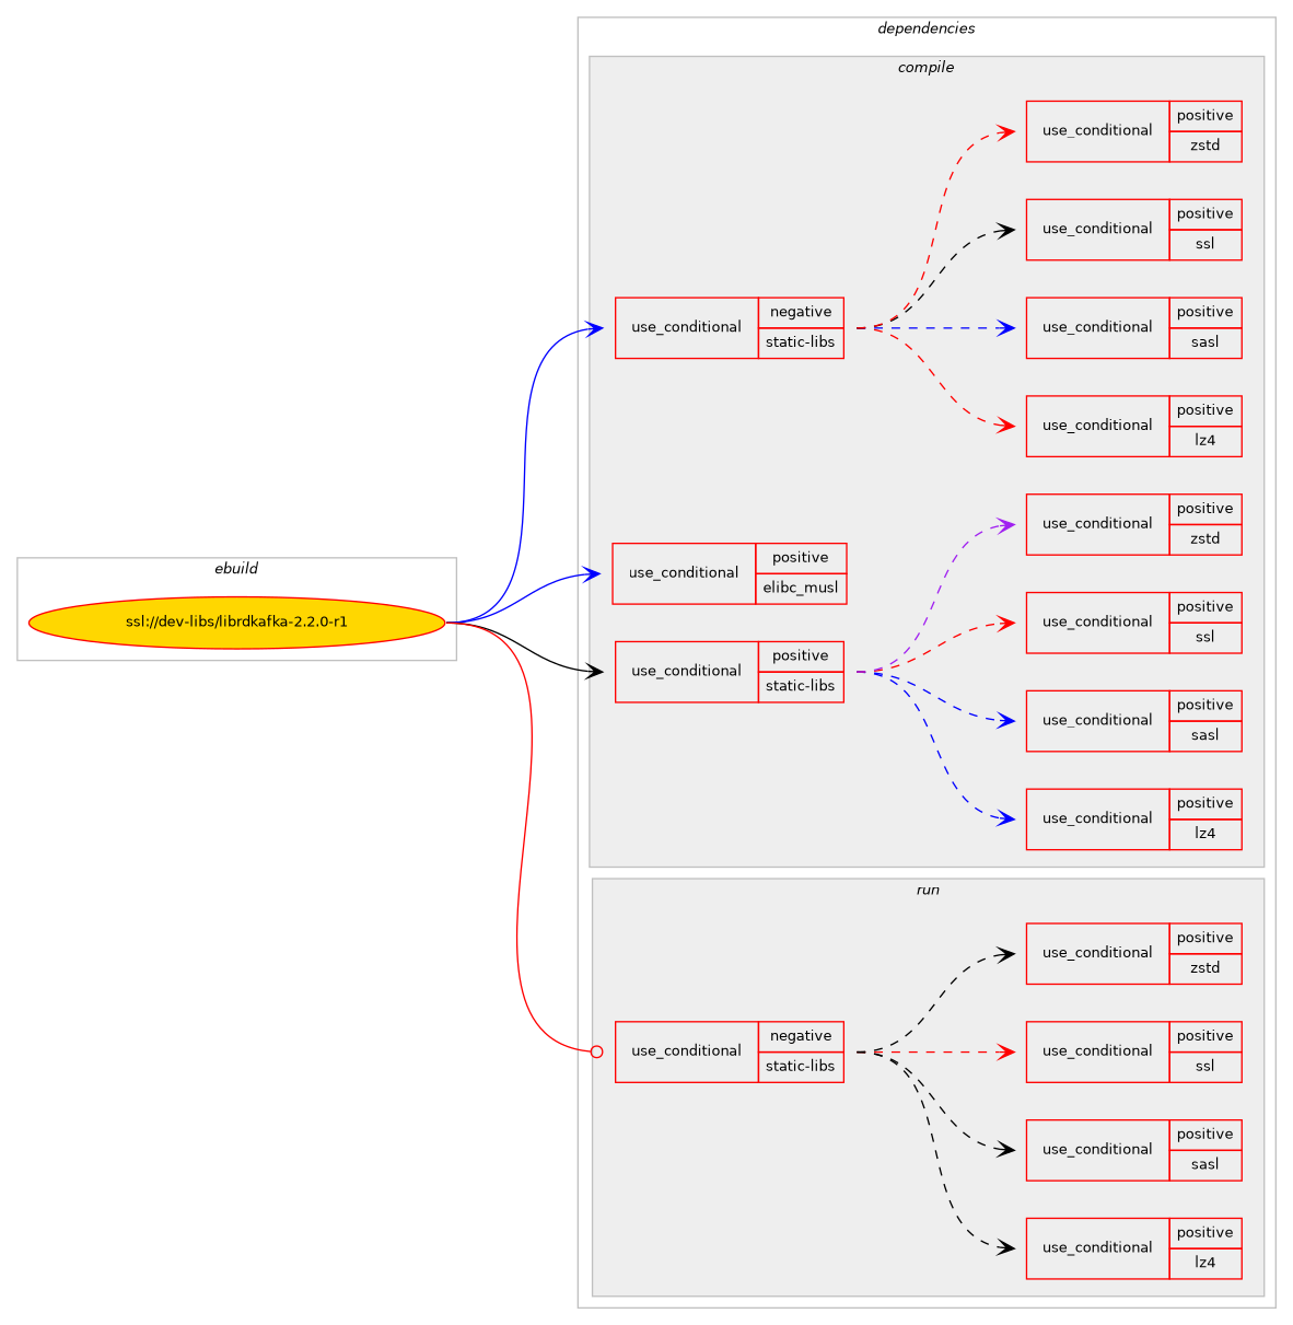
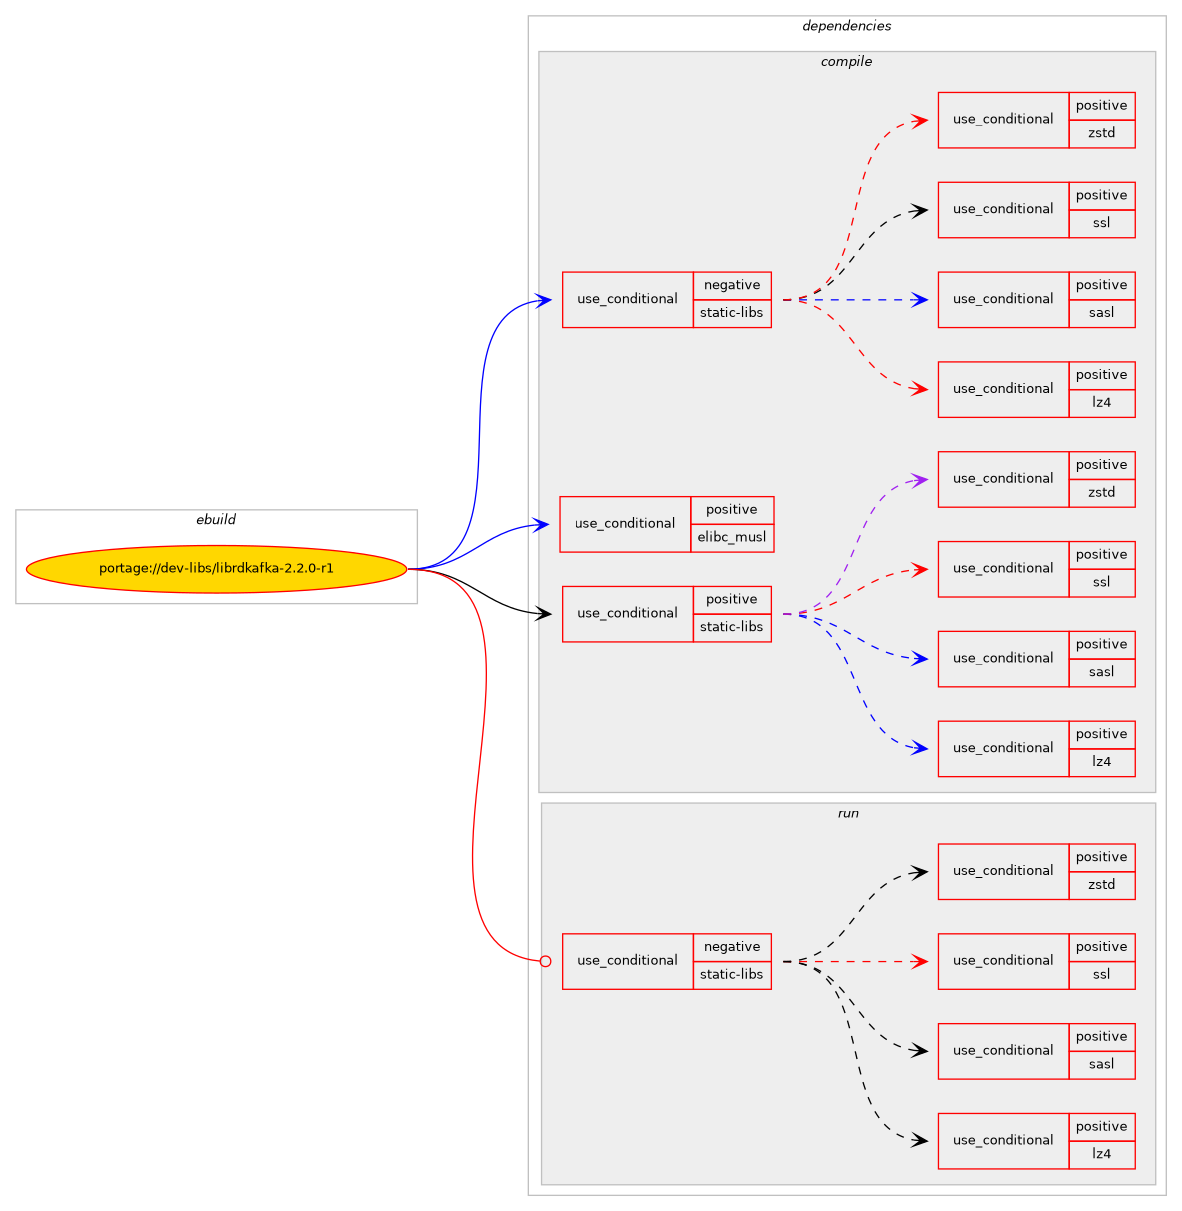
  digraph {
    compound=true
    concentrate=true
    fontname=Helvetica
    fontsize=10
    newrank=true
    rankdir=LR
    ranksep=1.5
    node [color=red fontname=Helvetica fontsize=10 shape=none]
    edge [arrowhead=vee headport=w style=dashed tailport=e weight=20 color=blue]
-   n1 [label="ssl://dev-libs/librdkafka-2.2.0-r1" width=4 style=filled fillcolor=gold shape=""]
+   n1 [label="portage://dev-libs/librdkafka-2.2.0-r1" width=4 style=filled fillcolor=gold shape=""]
    n2 [label=<<TABLE BORDER="0" CELLBORDER="1" CELLSPACING="0" CELLPADDING="4"><TR><TD ROWSPAN="3" CELLPADDING="10">use_conditional</TD></TR><TR><TD>positive</TD></TR><TR><TD>lz4</TD></TR></TABLE>>]
    n3 [label=<<TABLE BORDER="0" CELLBORDER="1" CELLSPACING="0" CELLPADDING="4"><TR><TD ROWSPAN="3" CELLPADDING="10">use_conditional</TD></TR><TR><TD>positive</TD></TR><TR><TD>sasl</TD></TR></TABLE>>]
    n4 [label=<<TABLE BORDER="0" CELLBORDER="1" CELLSPACING="0" CELLPADDING="4"><TR><TD ROWSPAN="3" CELLPADDING="10">use_conditional</TD></TR><TR><TD>positive</TD></TR><TR><TD>ssl</TD></TR></TABLE>>]
    n5 [label=<<TABLE BORDER="0" CELLBORDER="1" CELLSPACING="0" CELLPADDING="4"><TR><TD ROWSPAN="3" CELLPADDING="10">use_conditional</TD></TR><TR><TD>positive</TD></TR><TR><TD>zstd</TD></TR></TABLE>>]
    n6 [label=<<TABLE BORDER="0" CELLBORDER="1" CELLSPACING="0" CELLPADDING="4"><TR><TD ROWSPAN="3" CELLPADDING="10">use_conditional</TD></TR><TR><TD>negative</TD></TR><TR><TD>static-libs</TD></TR></TABLE>>]
    n7 [label=<<TABLE BORDER="0" CELLBORDER="1" CELLSPACING="0" CELLPADDING="4"><TR><TD ROWSPAN="3" CELLPADDING="10">use_conditional</TD></TR><TR><TD>positive</TD></TR><TR><TD>elibc_musl</TD></TR></TABLE>>]
    n8 [label=<<TABLE BORDER="0" CELLBORDER="1" CELLSPACING="0" CELLPADDING="4"><TR><TD ROWSPAN="3" CELLPADDING="10">use_conditional</TD></TR><TR><TD>positive</TD></TR><TR><TD>lz4</TD></TR></TABLE>>]
    n9 [label=<<TABLE BORDER="0" CELLBORDER="1" CELLSPACING="0" CELLPADDING="4"><TR><TD ROWSPAN="3" CELLPADDING="10">use_conditional</TD></TR><TR><TD>positive</TD></TR><TR><TD>sasl</TD></TR></TABLE>>]
    n10 [label=<<TABLE BORDER="0" CELLBORDER="1" CELLSPACING="0" CELLPADDING="4"><TR><TD ROWSPAN="3" CELLPADDING="10">use_conditional</TD></TR><TR><TD>positive</TD></TR><TR><TD>ssl</TD></TR></TABLE>>]
    n11 [label=<<TABLE BORDER="0" CELLBORDER="1" CELLSPACING="0" CELLPADDING="4"><TR><TD ROWSPAN="3" CELLPADDING="10">use_conditional</TD></TR><TR><TD>positive</TD></TR><TR><TD>zstd</TD></TR></TABLE>>]
    n12 [label=<<TABLE BORDER="0" CELLBORDER="1" CELLSPACING="0" CELLPADDING="4"><TR><TD ROWSPAN="3" CELLPADDING="10">use_conditional</TD></TR><TR><TD>positive</TD></TR><TR><TD>static-libs</TD></TR></TABLE>>]
    n13 [label=<<TABLE BORDER="0" CELLBORDER="1" CELLSPACING="0" CELLPADDING="4"><TR><TD ROWSPAN="3" CELLPADDING="10">use_conditional</TD></TR><TR><TD>positive</TD></TR><TR><TD>lz4</TD></TR></TABLE>>]
    n14 [label=<<TABLE BORDER="0" CELLBORDER="1" CELLSPACING="0" CELLPADDING="4"><TR><TD ROWSPAN="3" CELLPADDING="10">use_conditional</TD></TR><TR><TD>positive</TD></TR><TR><TD>sasl</TD></TR></TABLE>>]
    n15 [label=<<TABLE BORDER="0" CELLBORDER="1" CELLSPACING="0" CELLPADDING="4"><TR><TD ROWSPAN="3" CELLPADDING="10">use_conditional</TD></TR><TR><TD>positive</TD></TR><TR><TD>ssl</TD></TR></TABLE>>]
    n16 [label=<<TABLE BORDER="0" CELLBORDER="1" CELLSPACING="0" CELLPADDING="4"><TR><TD ROWSPAN="3" CELLPADDING="10">use_conditional</TD></TR><TR><TD>positive</TD></TR><TR><TD>zstd</TD></TR></TABLE>>]
    n17 [label=<<TABLE BORDER="0" CELLBORDER="1" CELLSPACING="0" CELLPADDING="4"><TR><TD ROWSPAN="3" CELLPADDING="10">use_conditional</TD></TR><TR><TD>negative</TD></TR><TR><TD>static-libs</TD></TR></TABLE>>]
    subgraph cluster_1 {
      color=gray
      label=<<i>ebuild</i>>
      rank=same
      n1
    }
    subgraph cluster_2 {
      color=gray
      label=<<i>dependencies</i>>
      subgraph cluster_3 {
        color=gray
        fillcolor="#eeeeee"
        label=<<i>compile</i>>
        style=filled
        subgraph sub_4 {
          color=gray
          fillcolor="#eeeeee"
          label=<<i>compile</i>>
          style=filled
          n6
          subgraph sub_5 {
            color=gray
            fillcolor="#eeeeee"
            label=<<i>compile</i>>
            style=filled
            n2
          }
          subgraph sub_6 {
            color=gray
            fillcolor="#eeeeee"
            label=<<i>compile</i>>
            style=filled
            n3
          }
          subgraph sub_7 {
            color=gray
            fillcolor="#eeeeee"
            label=<<i>compile</i>>
            style=filled
            n4
          }
          subgraph sub_8 {
            color=gray
            fillcolor="#eeeeee"
            label=<<i>compile</i>>
            style=filled
            n5
          }
        }
        subgraph sub_9 {
          color=gray
          fillcolor="#eeeeee"
          label=<<i>compile</i>>
          style=filled
          n7
        }
        subgraph sub_10 {
          color=gray
          fillcolor="#eeeeee"
          label=<<i>compile</i>>
          style=filled
          n12
          subgraph sub_11 {
            color=gray
            fillcolor="#eeeeee"
            label=<<i>compile</i>>
            style=filled
            n8
          }
          subgraph sub_12 {
            color=gray
            fillcolor="#eeeeee"
            label=<<i>compile</i>>
            style=filled
            n9
          }
          subgraph sub_13 {
            color=gray
            fillcolor="#eeeeee"
            label=<<i>compile</i>>
            style=filled
            n10
          }
          subgraph sub_14 {
            color=gray
            fillcolor="#eeeeee"
            label=<<i>compile</i>>
            style=filled
            n11
          }
        }
      }
      subgraph cluster_15 {
        color=gray
        fillcolor="#eeeeee"
        label=<<i>compile and run</i>>
        style=filled
      }
      subgraph cluster_16 {
        color=gray
        fillcolor="#eeeeee"
        label=<<i>run</i>>
        style=filled
        subgraph sub_17 {
          color=gray
          fillcolor="#eeeeee"
          label=<<i>run</i>>
          style=filled
          n17
          subgraph sub_18 {
            color=gray
            fillcolor="#eeeeee"
            label=<<i>run</i>>
            style=filled
            n13
          }
          subgraph sub_19 {
            color=gray
            fillcolor="#eeeeee"
            label=<<i>run</i>>
            style=filled
            n14
          }
          subgraph sub_20 {
            color=gray
            fillcolor="#eeeeee"
            label=<<i>run</i>>
            style=filled
            n15
          }
          subgraph sub_21 {
            color=gray
            fillcolor="#eeeeee"
            label=<<i>run</i>>
            style=filled
            n16
          }
        }
      }
    }
    subgraph cluster_22 {
      color=gray
      label=<<i>candidates</i>>
      rank=same
    }
    n1 -> n6 [style=solid]
    n1 -> n7 [style=solid]
    n1 -> n12 [style=solid color=black]
    n1 -> n17 [arrowhead=odot style=solid color=red]
    n6 -> n2 [color=red]
    n6 -> n3
    n6 -> n4 [color=black]
    n6 -> n5 [color=red]
    n12 -> n8
    n12 -> n9
    n12 -> n10 [color=red]
    n12 -> n11 [color=purple]
    n17 -> n13 [color=black]
    n17 -> n14 [color=black]
    n17 -> n15 [color=red]
    n17 -> n16 [color=black]
  }
